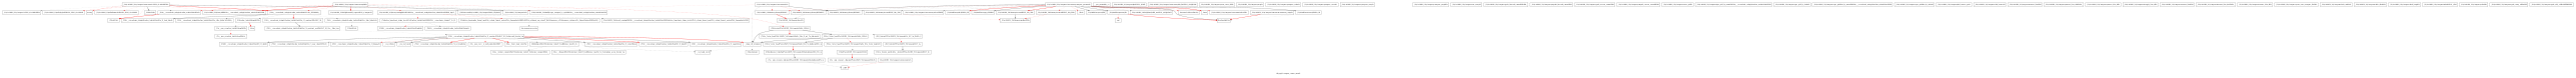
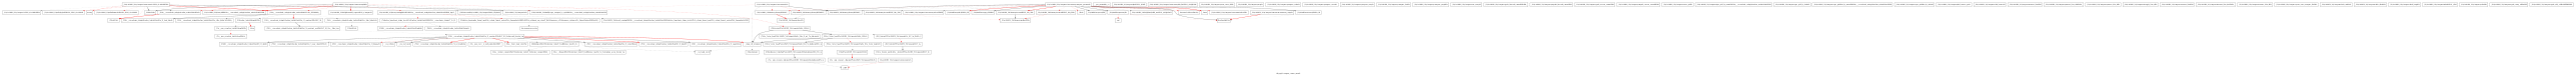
  digraph {
    fontname="Playfair Display"
    label="Call graph: compute_centro_atom.ll"
    node [fontname="Playfair Display" shape=record]
    edge [color=gray40 fontname="Playfair Display" style=bold]
    n1 [label="{_ZN9LAMMPS_NS17ComputeCentroAtomC2EPNS_6LAMMPSEiPPc}"]
    n2 [label="{_ZN9LAMMPS_NS7ComputeC2EPNS_6LAMMPSEiPPc}"]
    n3 [label="{_ZNSaIcEC1Ev}"]
    n4 [label="{_ZNSt7__cxx1112basic_stringIcSt11char_traitsIcESaIcEEC2IS3_EEPKcRKS3_}"]
    n5 [label="{_ZN9LAMMPS_NS7ComputeD2Ev}"]
    n6 [label="{_ZNSaIcED1Ev}"]
    n7 [label="{_ZN9LAMMPS_NS5Error3allERKNSt7__cxx1112basic_stringIcSt11char_traitsIcESaIcEEEiS8_}"]
    n8 [label="{_ZNSt7__cxx1112basic_stringIcSt11char_traitsIcESaIcEED1Ev}"]
    n9 [label="{_ZN9LAMMPS_NS5utils7logicalEPKciS2_bPNS_6LAMMPSE}"]
    n10 [label="{strcmp}"]
    n11 [label="{_ZN9LAMMPS_NS5utils8inumericEPKciS2_bPNS_6LAMMPSE}"]
    n12 [label="{_ZNSt7__cxx1112basic_stringIcSt11char_traitsIcESaIcEE13_M_local_dataEv}"]
    n13 [label="{_ZNSt7__cxx1112basic_stringIcSt11char_traitsIcESaIcEE12_Alloc_hiderC1EPcRKS3_}"]
    n14 [label="{_ZNSt11char_traitsIcE6lengthEPKc}"]
    n15 [label="{_ZNSt7__cxx1112basic_stringIcSt11char_traitsIcESaIcEE12_M_constructIPKcEEvT_S8_}"]
    n16 [label="{_ZNSt7__cxx1112basic_stringIcSt11char_traitsIcESaIcEE12_Alloc_hiderD2Ev}"]
    n17 [label="{_ZN9__gnu_cxx11char_traitsIcE6lengthEPKc}"]
    n18 [label="{strlen}"]
    n19 [label="{_ZNSt7__cxx1112basic_stringIcSt11char_traitsIcESaIcEE16_M_construct_auxIPKcEEvT_S8_St12__false_type}"]
    n20 [label="{_ZNSaIcED2Ev}"]
    n21 [label="{__gxx_personality_v0}"]
    n22 [label="{_ZN9LAMMPS_NS17ComputeCentroAtomD2Ev}"]
    n23 [label="{_ZN9LAMMPS_NS6Memory7destroyIdEEvRPT_}"]
    n24 [label="{__clang_call_terminate}"]
    n25 [label="{_ZN9LAMMPS_NS6Memory7destroyIiEEvRPT_}"]
    n26 [label="{_ZN9LAMMPS_NS6Memory7destroyIdEEvRPPT_}"]
    n27 [label="{__cxa_begin_catch}"]
    n28 [label="{_ZSt9terminatev}"]
    n29 [label="{_ZN9LAMMPS_NS6Memory5sfreeEPv}"]
    n30 [label="{_ZN9__gnu_cxx11char_traitsIcE2eqERKcS3_}"]
    n31 [label="{_ZNSt7__cxx1112basic_stringIcSt11char_traitsIcESaIcEE12_M_constructIPKcEEvT_S8_St20forward_iterator_tag}"]
    n32 [label="{_ZN9LAMMPS_NS17ComputeCentroAtom15compute_peratomEv}"]
    n33 [label="{_ZN9LAMMPS_NS6Memory6createIdEEPT_RS3_iPKc}"]
    n34 [label="{_ZdaPv}"]
    n35 [label="{_ZN9MathExtra5zero3EPd}"]
    n36 [label="{_ZN9LAMMPS_NS6Memory6createIdEEPPT_RS4_iiPKc}"]
    n37 [label="{_ZN9LAMMPS_NS8Neighbor9build_oneEPNS_9NeighListEi}"]
    n38 [label="{llvm.umul.with.overflow.i64}"]
    n39 [label="{_Znam}"]
    n40 [label="{_ZN9LAMMPS_NS17ComputeCentroAtom6selectEiiPd}"]
    n41 [label="{_ZN9MathExtra5norm3EPd}"]
    n42 [label="{_ZN9LAMMPS_NS6Memory6createIiEEPT_RS3_iPKc}"]
    n43 [label="{llvm.fmuladd.f64}"]
    n44 [label="{_ZN9MathExtra6cross3EPKdS1_Pd}"]
    n45 [label="{_ZN9LAMMPS_NS17ComputeCentroAtom7select2EiiPdPi}"]
    n46 [label="{_ZN9MathExtra4sub3EPKdS1_Pd}"]
    n47 [label="{_ZN9MathExtra5copy3EPKdPd}"]
    n48 [label="{_ZN9LAMMPS_NS6Memory7smallocElPKc}"]
    n49 [label="{sqrt}"]
    n50 [label="{_ZN9LAMMPS_NS17ComputeCentroAtomD0Ev}"]
    n51 [label="{_ZdlPv}"]
    n52 [label="{_ZN9LAMMPS_NS17ComputeCentroAtom4initEv}"]
    n53 [label="{_ZN9LAMMPS_NS5Error7warningIJRPcEEEvRKNSt7__cxx1112basic_stringIcSt11char_traitsIcESaIcEEEiSB_DpOT_}"]
    n54 [label="{_ZNSt6vectorIPN9LAMMPS_NS7ComputeESaIS2_EED2Ev}"]
    n55 [label="{_ZNKSt6vectorIPN9LAMMPS_NS7ComputeESaIS2_EE4sizeEv}"]
    n56 [label="{_ZNK9LAMMPS_NS6Modify20get_compute_by_styleERKNSt7__cxx1112basic_stringIcSt11char_traitsIcESaIcEEE}"]
    n57 [label="{_ZN9LAMMPS_NS8Neighbor11add_requestEPNS_7ComputeEi}"]
    n58 [label="{_ZN3fmt6v9_lmp17basic_string_viewIcEC2ISt11char_traitsIcESaIcEEERKNSt7__cxx1112basic_stringIcT_T0_EE}"]
    n59 [label="{_ZN3fmt6v9_lmp16make_format_argsINS0_20basic_format_contextINS0_8appenderEcEEJRPcEEENS0_16format_arg_storeIT_JDpNSt9remove_cvINSt16remove_referenceIT0_E4typeEE4typeEEEEDpOSB_}"]
    n60 [label="{_ZN9LAMMPS_NS5Error8_warningERKNSt7__cxx1112basic_stringIcSt11char_traitsIcESaIcEEEiN3fmt6v9_lmp17basic_string_viewIcEENSA_17basic_format_argsINSA_20basic_format_contextINSA_8appenderEcEEEE}"]
    n61 [label="{_ZNSt12_Vector_baseIPN9LAMMPS_NS7ComputeESaIS2_EE19_M_get_Tp_allocatorEv}"]
    n62 [label="{_ZSt8_DestroyIPPN9LAMMPS_NS7ComputeES2_EvT_S4_RSaIT0_E}"]
    n63 [label="{_ZNSt12_Vector_baseIPN9LAMMPS_NS7ComputeESaIS2_EED2Ev}"]
    n64 [label="{_ZNKSt7__cxx1112basic_stringIcSt11char_traitsIcESaIcEE4dataEv}"]
    n65 [label="{_ZNKSt7__cxx1112basic_stringIcSt11char_traitsIcESaIcEE4sizeEv}"]
    n66 [label="{llvm.memcpy.p0.p0.i64}"]
    n67 [label="{_ZSt8_DestroyIPPN9LAMMPS_NS7ComputeEEvT_S4_}"]
    n68 [label="{_ZNSt12_Vector_baseIPN9LAMMPS_NS7ComputeESaIS2_EE13_M_deallocateEPS2_m}"]
    n69 [label="{_ZNSt12_Vector_baseIPN9LAMMPS_NS7ComputeESaIS2_EE12_Vector_implD2Ev}"]
    n70 [label="{_ZNSt12_Destroy_auxILb1EE9__destroyIPPN9LAMMPS_NS7ComputeEEEvT_S6_}"]
    n71 [label="{_ZNSt16allocator_traitsISaIPN9LAMMPS_NS7ComputeEEE10deallocateERS3_PS2_m}"]
    n72 [label="{_ZNSaIPN9LAMMPS_NS7ComputeEED2Ev}"]
    n73 [label="{_ZN9LAMMPS_NS7Compute4lockEPNS_3FixEll}"]
    n74 [label="{_ZN9LAMMPS_NS17ComputeCentroAtom9init_listEiPNS_9NeighListE}"]
    n75 [label="{_ZN9__gnu_cxx17__is_null_pointerIKcEEbPT_}"]
    n76 [label="{_ZSt19__throw_logic_errorPKc}"]
    n77 [label="{_ZSt8distanceIPKcENSt15iterator_traitsIT_E15difference_typeES3_S3_}"]
    n78 [label="{_ZNSt7__cxx1112basic_stringIcSt11char_traitsIcESaIcEE9_M_createERmm}"]
    n79 [label="{_ZNSt7__cxx1112basic_stringIcSt11char_traitsIcESaIcEE7_M_dataEPc}"]
    n80 [label="{_ZNSt7__cxx1112basic_stringIcSt11char_traitsIcESaIcEE11_M_capacityEm}"]
    n81 [label="{_ZNKSt7__cxx1112basic_stringIcSt11char_traitsIcESaIcEE7_M_dataEv}"]
    n82 [label="{_ZNSt7__cxx1112basic_stringIcSt11char_traitsIcESaIcEE13_S_copy_charsEPcPKcS7_}"]
    n83 [label="{_ZNSt7__cxx1112basic_stringIcSt11char_traitsIcESaIcEE10_M_disposeEv}"]
    n84 [label="{__cxa_rethrow}"]
    n85 [label="{__cxa_end_catch}"]
    n86 [label="{_ZNSt7__cxx1112basic_stringIcSt11char_traitsIcESaIcEE13_M_set_lengthEm}"]
    n87 [label="{_ZSt19__iterator_categoryIPKcENSt15iterator_traitsIT_E17iterator_categoryERKS3_}"]
    n88 [label="{_ZSt10__distanceIPKcENSt15iterator_traitsIT_E15difference_typeES3_S3_St26random_access_iterator_tag}"]
    n89 [label="{_ZN9LAMMPS_NS17ComputeCentroAtom12memory_usageEv}"]
    n90 [label="{_ZN9LAMMPS_NS7Compute15reset_extra_dofEv}"]
    n91 [label="{_ZN9LAMMPS_NS7Compute5setupEv}"]
    n92 [label="{_ZN9LAMMPS_NS7Compute14compute_scalarEv}"]
    n93 [label="{_ZN9LAMMPS_NS7Compute14compute_vectorEv}"]
    n94 [label="{_ZN9LAMMPS_NS7Compute13compute_arrayEv}"]
+   n95 [label="{_ZN9LAMMPS_NS7Compute13compute_localEv}"]
    n96 [label="{_ZN9LAMMPS_NS7Compute15compute_pergridEv}"]
    n97 [label="{_ZN9LAMMPS_NS7Compute10set_arraysEi}"]
    n98 [label="{_ZN9LAMMPS_NS7Compute17pack_forward_commEiPiPdiS1_}"]
    n99 [label="{_ZN9LAMMPS_NS7Compute19unpack_forward_commEiiPd}"]
    n100 [label="{_ZN9LAMMPS_NS7Compute17pack_reverse_commEiiPd}"]
    n101 [label="{_ZN9LAMMPS_NS7Compute19unpack_reverse_commEiPiPd}"]
    n102 [label="{_ZN9LAMMPS_NS7Compute10reset_gridEv}"]
    n103 [label="{_ZN9LAMMPS_NS7Compute16get_grid_by_nameERKNSt7__cxx1112basic_stringIcSt11char_traitsIcESaIcEEERi}"]
    n104 [label="{_ZN9LAMMPS_NS7Compute17get_grid_by_indexEi}"]
    n105 [label="{_ZN9LAMMPS_NS7Compute20get_griddata_by_nameEiRKNSt7__cxx1112basic_stringIcSt11char_traitsIcESaIcEEERi}"]
    n106 [label="{_ZN9LAMMPS_NS7Compute21get_griddata_by_indexEi}"]
    n107 [label="{_ZN9LAMMPS_NS7Compute14dof_remove_preEv}"]
    n108 [label="{_ZN9LAMMPS_NS7Compute10dof_removeEi}"]
    n109 [label="{_ZN9LAMMPS_NS7Compute11remove_biasEiPd}"]
    n110 [label="{_ZN9LAMMPS_NS7Compute15remove_bias_thrEiPdS1_}"]
    n111 [label="{_ZN9LAMMPS_NS7Compute15remove_bias_allEv}"]
    n112 [label="{_ZN9LAMMPS_NS7Compute16reapply_bias_allEv}"]
    n113 [label="{_ZN9LAMMPS_NS7Compute12restore_biasEiPd}"]
    n114 [label="{_ZN9LAMMPS_NS7Compute16restore_bias_thrEiPdS1_}"]
    n115 [label="{_ZN9LAMMPS_NS7Compute16restore_bias_allEv}"]
    n116 [label="{_ZN9LAMMPS_NS7Compute23reset_extra_compute_fixEPKc}"]
    n117 [label="{_ZN9LAMMPS_NS7Compute11lock_enableEv}"]
    n118 [label="{_ZN9LAMMPS_NS7Compute12lock_disableEv}"]
    n119 [label="{_ZN9LAMMPS_NS7Compute11lock_lengthEv}"]
    n120 [label="{_ZN9LAMMPS_NS7Compute6unlockEPNS_3FixE}"]
    n121 [label="{_ZN9LAMMPS_NS7Compute7refreshEv}"]
    n122 [label="{_ZN9LAMMPS_NS7Compute19pair_setup_callbackEii}"]
    n123 [label="{_ZN9LAMMPS_NS7Compute19pair_tally_callbackEiiiidddddd}"]
    n124 [label="{_ZN9__gnu_cxx13new_allocatorIPN9LAMMPS_NS7ComputeEE10deallocateEPS3_m}"]
    n125 [label="{_ZN9__gnu_cxx13new_allocatorIPN9LAMMPS_NS7ComputeEED2Ev}"]
    n1 -> n2 [style=dotted]
    n1 -> n3 [color=red style=dotted]
    n1 -> n4 [color=red]
    n1 -> n5
    n1 -> n6
    n1 -> n7 [color=red style=dotted]
    n1 -> n8 [style=dotted]
    n1 -> n9 [color=red style=dashed]
    n1 -> n10 [color=red style=dashed]
    n1 -> n11 [color=red style=dotted]
    n4 -> n12
    n4 -> n13 [style=dashed]
    n4 -> n14 [style=dashed]
    n4 -> n15 [color=red]
    n4 -> n16 [style=dotted]
    n8 -> n3 [color=red]
    n14 -> n17 [style=dotted]
    n14 -> n18 [color=red]
    n15 -> n19
    n16 -> n20 [style=dashed]
    n17 -> n30 [color=red style=dashed]
    n19 -> n31 [style=dotted]
    n22 -> n5 [color=red style=dotted]
    n22 -> n23
    n22 -> n24 [style=dashed]
    n22 -> n25 [color=red style=dotted]
    n22 -> n26 [color=red style=dashed]
    n24 -> n27 [style=dotted]
    n24 -> n28 [style=dotted]
    n25 -> n29 [color=red]
    n26 -> n29 [style=dashed]
    n31 -> n24 [color=red]
    n31 -> n27 [style=dashed]
    n31 -> n75 [color=red style=dotted]
    n31 -> n76 [color=red]
    n31 -> n77 [style=dashed]
    n31 -> n78
    n31 -> n79 [color=red]
    n31 -> n80
    n31 -> n81
    n31 -> n82 [style=dotted]
    n31 -> n83 [color=red style=dashed]
    n31 -> n84
    n31 -> n85
    n31 -> n86 [color=red]
    n32 -> n23 [style=dashed]
    n32 -> n25 [color=red style=dotted]
    n32 -> n26
    n32 -> n33 [color=red]
    n32 -> n34 [color=red style=dashed]
    n32 -> n35
    n32 -> n36 [color=red style=dotted]
    n32 -> n37 [style=dashed]
    n32 -> n38 [color=red style=dashed]
    n32 -> n39 [color=red]
    n32 -> n40 [color=red style=dotted]
    n32 -> n41
    n32 -> n42 [style=dotted]
    n32 -> n43
    n32 -> n44
    n32 -> n45 [style=dashed]
    n32 -> n46 [color=red]
    n32 -> n47
    n33 -> n48
    n36 -> n48 [color=red style=dashed]
-   n41 -> n43 [color=red]
+   n41 -> n43 [color=red style=dotted]
    n41 -> n49 [color=red style=dashed]
    n42 -> n48 [color=red style=dotted]
    n44 -> n43 [style=dotted]
    n50 -> n51 [color=red style=dashed]
    n52 -> n4 [color=red style=dashed]
+   n52 -> n6
    n52 -> n7 [color=red]
    n52 -> n8 [color=red style=dashed]
    n52 -> n53 [color=red style=dashed]
    n52 -> n54 [color=red style=dashed]
    n52 -> n55 [style=dashed]
    n52 -> n56 [style=dashed]
    n52 -> n57 [color=red]
    n53 -> n58 [color=red style=dotted]
    n53 -> n59 [color=red style=dashed]
    n53 -> n60 [style=dashed]
    n54 -> n24
    n54 -> n61 [color=red]
    n54 -> n62 [style=dotted]
    n54 -> n63
    n58 -> n64 [color=red style=dotted]
    n58 -> n65 [style=dashed]
    n59 -> n66 [style=dotted]
    n62 -> n67 [color=red style=dashed]
    n63 -> n24
    n63 -> n68
    n63 -> n69 [color=red style=dashed]
    n67 -> n70
    n68 -> n71 [color=red]
    n69 -> n72 [style=dotted]
    n71 -> n124
    n72 -> n125 [color=red]
    n77 -> n87 [style=dashed]
    n77 -> n88 [style=dotted]
    n89 -> n43 [color=red]
    n124 -> n51 [style=dashed]
  }
